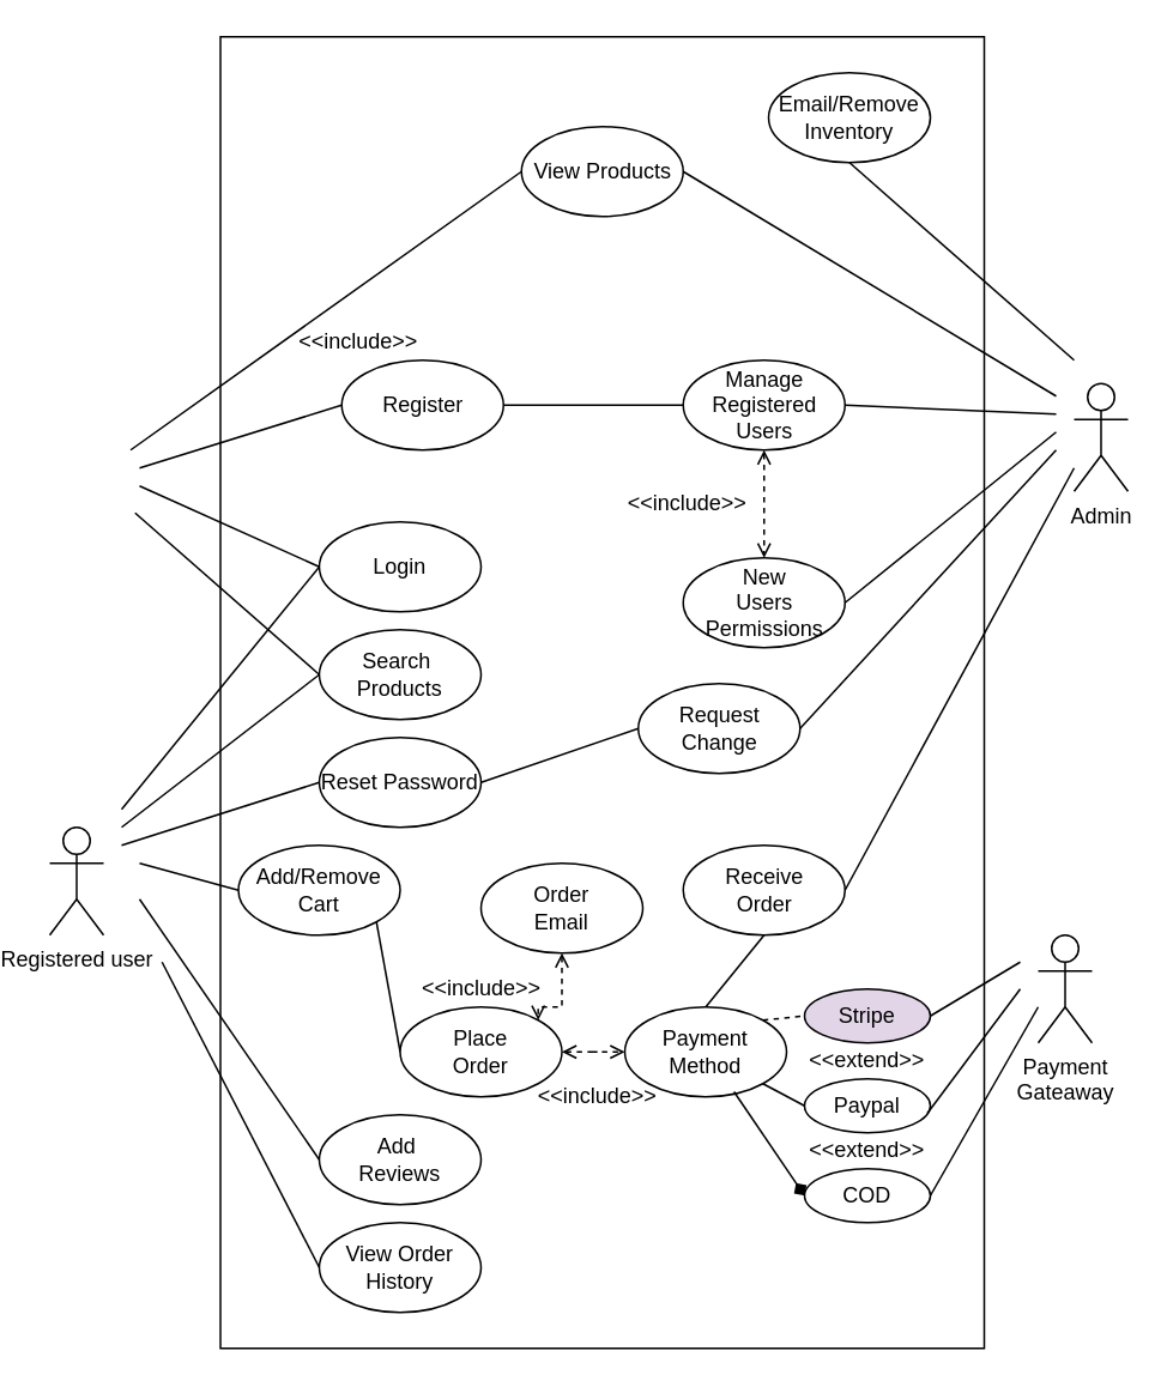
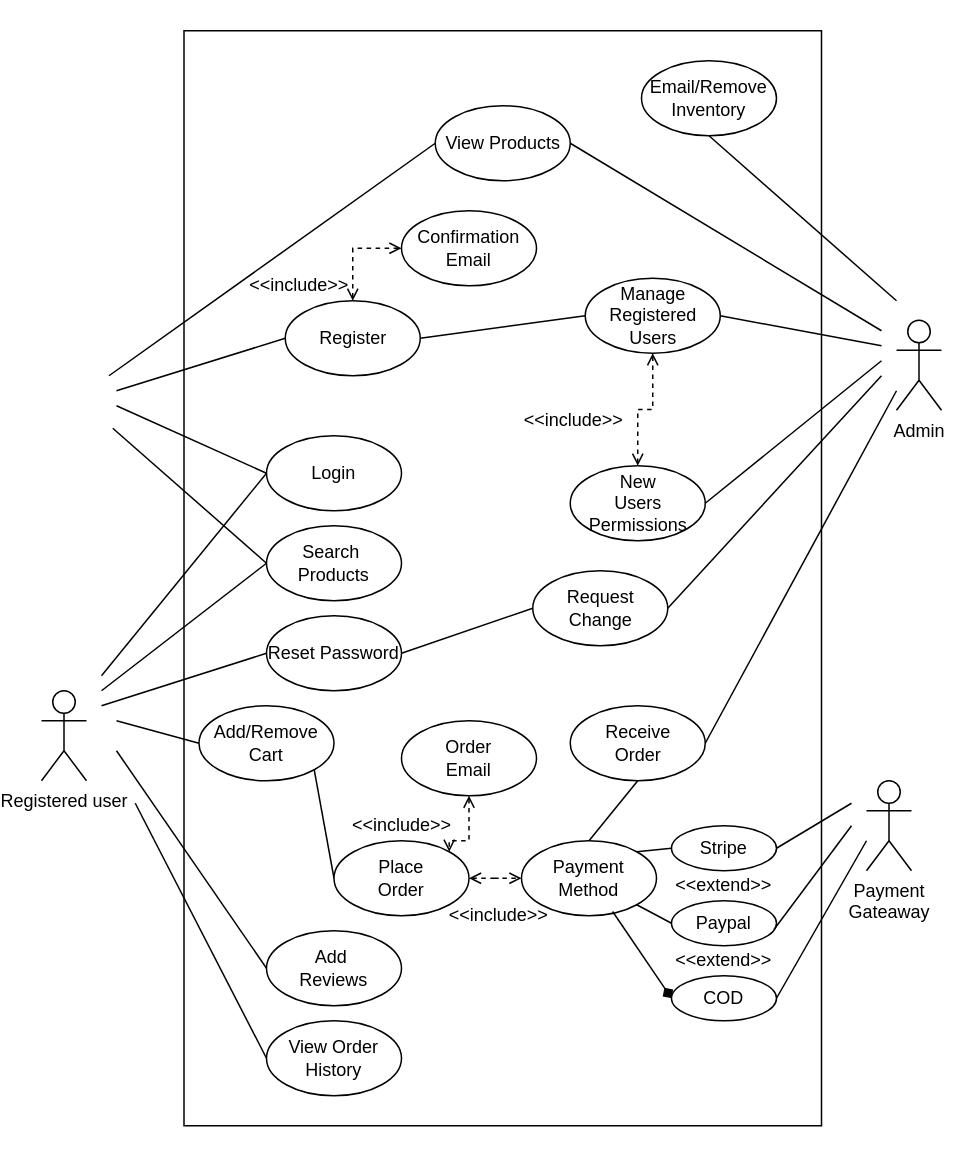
  <mxCell id="0" />
  <mxCell id="1" parent="0" />
  <mxCell id="2" value="" style="rounded=0;whiteSpace=wrap;html=1;" parent="1" vertex="1"><mxGeometry x="115" y="20" width="425" height="730" as="geometry" /></mxCell>
  <mxCell id="3" value="Admin" style="shape=umlActor;verticalLabelPosition=bottom;verticalAlign=top;html=1;outlineConnect=0;" parent="1" vertex="1"><mxGeometry x="590" y="213" width="30" height="60" as="geometry" /></mxCell>
  <mxCell id="4" value="View Products" style="ellipse;whiteSpace=wrap;html=1;" parent="1" vertex="1"><mxGeometry x="282.5" y="70" width="90" height="50" as="geometry" /></mxCell>
  <mxCell id="5" value="Registered user&lt;br&gt;" style="shape=umlActor;verticalLabelPosition=bottom;verticalAlign=top;html=1;outlineConnect=0;" parent="1" vertex="1"><mxGeometry x="20" y="460" width="30" height="60" as="geometry" /></mxCell>
  <mxCell id="6" value="" style="endArrow=none;html=1;rounded=0;entryX=0;entryY=0.5;entryDx=0;entryDy=0;" parent="1" target="4" edge="1"><mxGeometry width="50" height="50" relative="1" as="geometry"><mxPoint x="65" y="250" as="sourcePoint" /><mxPoint x="115" y="200" as="targetPoint" /></mxGeometry></mxCell>
  <mxCell id="7" value="" style="endArrow=none;html=1;rounded=0;entryX=0;entryY=0.5;entryDx=0;entryDy=0;" parent="1" target="48" edge="1"><mxGeometry width="50" height="50" relative="1" as="geometry"><mxPoint x="70" y="500" as="sourcePoint" /><mxPoint x="170" y="665" as="targetPoint" /></mxGeometry></mxCell>
  <mxCell id="8" value="" style="endArrow=none;html=1;rounded=0;entryX=0;entryY=0.5;entryDx=0;entryDy=0;exitX=1;exitY=1;exitDx=0;exitDy=0;" parent="1" source="35" target="38" edge="1"><mxGeometry width="50" height="50" relative="1" as="geometry"><mxPoint x="70" y="500" as="sourcePoint" /><mxPoint x="230" y="545" as="targetPoint" /></mxGeometry></mxCell>
  <mxCell id="9" value="" style="endArrow=none;html=1;rounded=0;entryX=0;entryY=0.5;entryDx=0;entryDy=0;" parent="1" target="32" edge="1"><mxGeometry width="50" height="50" relative="1" as="geometry"><mxPoint x="60" y="460" as="sourcePoint" /><mxPoint x="155" y="450" as="targetPoint" /></mxGeometry></mxCell>
  <mxCell id="10" value="" style="endArrow=none;html=1;rounded=0;exitX=1;exitY=0.5;exitDx=0;exitDy=0;" parent="1" source="22" edge="1"><mxGeometry width="50" height="50" relative="1" as="geometry"><mxPoint x="470" y="230" as="sourcePoint" /><mxPoint x="580" y="230" as="targetPoint" /></mxGeometry></mxCell>
  <mxCell id="11" value="" style="endArrow=none;html=1;rounded=0;entryX=0;entryY=0.5;entryDx=0;entryDy=0;" parent="1" target="28" edge="1"><mxGeometry width="50" height="50" relative="1" as="geometry"><mxPoint x="70" y="260" as="sourcePoint" /><mxPoint x="177.5" y="225" as="targetPoint" /></mxGeometry></mxCell>
  <mxCell id="12" value="" style="endArrow=none;html=1;rounded=0;entryX=0;entryY=0.5;entryDx=0;entryDy=0;" parent="1" target="29" edge="1"><mxGeometry width="50" height="50" relative="1" as="geometry"><mxPoint x="60" y="450" as="sourcePoint" /><mxPoint x="172.5" y="330" as="targetPoint" /></mxGeometry></mxCell>
  <mxCell id="13" value="" style="endArrow=none;html=1;rounded=0;entryX=0;entryY=0.5;entryDx=0;entryDy=0;" parent="1" target="33" edge="1"><mxGeometry width="50" height="50" relative="1" as="geometry"><mxPoint x="60" y="470" as="sourcePoint" /><mxPoint x="160" y="370" as="targetPoint" /></mxGeometry></mxCell>
  <mxCell id="14" value="" style="endArrow=none;html=1;rounded=0;exitX=0;exitY=0.5;exitDx=0;exitDy=0;entryX=1;entryY=0.5;entryDx=0;entryDy=0;endFill=0;" parent="1" source="31" target="33" edge="1"><mxGeometry width="50" height="50" relative="1" as="geometry"><mxPoint x="372.5" y="390" as="sourcePoint" /><mxPoint x="265" y="390" as="targetPoint" /></mxGeometry></mxCell>
  <mxCell id="15" value="" style="endArrow=none;html=1;rounded=0;exitX=1;exitY=0.5;exitDx=0;exitDy=0;" parent="1" source="31" edge="1"><mxGeometry width="50" height="50" relative="1" as="geometry"><mxPoint x="475" y="380" as="sourcePoint" /><mxPoint x="580" y="250" as="targetPoint" /></mxGeometry></mxCell>
  <mxCell id="16" value="Payment&lt;br&gt;Gateaway" style="shape=umlActor;verticalLabelPosition=bottom;verticalAlign=top;html=1;outlineConnect=0;" parent="1" vertex="1"><mxGeometry x="570" y="520" width="30" height="60" as="geometry" /></mxCell>
  <mxCell id="17" value="Paypal" style="ellipse;whiteSpace=wrap;html=1;" parent="1" vertex="1"><mxGeometry x="440" y="600" width="70" height="30" as="geometry" /></mxCell>
  <mxCell id="18" value="" style="endArrow=none;html=1;rounded=0;exitX=1;exitY=0.5;exitDx=0;exitDy=0;" parent="1" source="41" edge="1"><mxGeometry width="50" height="50" relative="1" as="geometry"><mxPoint x="518.07" y="520" as="sourcePoint" /><mxPoint x="560" y="535" as="targetPoint" /></mxGeometry></mxCell>
  <mxCell id="19" value="" style="endArrow=none;html=1;rounded=0;exitX=0.978;exitY=0.633;exitDx=0;exitDy=0;exitPerimeter=0;" parent="1" source="17" edge="1"><mxGeometry width="50" height="50" relative="1" as="geometry"><mxPoint x="518.07" y="550" as="sourcePoint" /><mxPoint x="560" y="550" as="targetPoint" /></mxGeometry></mxCell>
  <mxCell id="20" value="" style="endArrow=none;html=1;rounded=0;exitX=1;exitY=0.5;exitDx=0;exitDy=0;" parent="1" source="4" edge="1"><mxGeometry width="50" height="50" relative="1" as="geometry"><mxPoint x="475" y="190.5" as="sourcePoint" /><mxPoint x="580" y="220" as="targetPoint" /></mxGeometry></mxCell>
  <mxCell id="21" style="edgeStyle=orthogonalEdgeStyle;rounded=0;orthogonalLoop=1;jettySize=auto;html=1;entryX=0.5;entryY=0;entryDx=0;entryDy=0;endArrow=open;endFill=0;startArrow=open;startFill=0;dashed=1;" parent="1" source="22" target="24" edge="1"><mxGeometry relative="1" as="geometry" /></mxCell>
- <mxCell id="22" value="Manage&lt;br&gt;Registered Users" style="ellipse;whiteSpace=wrap;html=1;" parent="1" vertex="1"><mxGeometry x="372.5" y="200" width="90" height="50" as="geometry" /></mxCell>
+ <mxCell id="22" value="Manage&lt;br&gt;Registered Users" style="ellipse;whiteSpace=wrap;html=1;" parent="1" vertex="1"><mxGeometry x="382.5" y="185" width="90" height="50" as="geometry" /></mxCell>
  <mxCell id="23" value="" style="endArrow=none;html=1;rounded=0;entryX=0;entryY=0.5;entryDx=0;entryDy=0;exitX=1;exitY=0.5;exitDx=0;exitDy=0;" parent="1" source="28" target="22" edge="1"><mxGeometry width="50" height="50" relative="1" as="geometry"><mxPoint x="282.5" y="225" as="sourcePoint" /><mxPoint x="387.5" y="280" as="targetPoint" /></mxGeometry></mxCell>
  <mxCell id="24" value="New&lt;br&gt;Users&lt;br&gt;Permissions" style="ellipse;whiteSpace=wrap;html=1;" parent="1" vertex="1"><mxGeometry x="372.5" y="310" width="90" height="50" as="geometry" /></mxCell>
  <mxCell id="25" value="" style="endArrow=none;html=1;rounded=0;exitX=1;exitY=0.5;exitDx=0;exitDy=0;" parent="1" source="24" edge="1"><mxGeometry width="50" height="50" relative="1" as="geometry"><mxPoint x="472.5" y="260" as="sourcePoint" /><mxPoint x="580" y="240" as="targetPoint" /></mxGeometry></mxCell>
  <mxCell id="26" value="&amp;lt;&amp;lt;include&amp;gt;&amp;gt;" style="text;html=1;strokeColor=none;fillColor=none;align=center;verticalAlign=middle;whiteSpace=wrap;rounded=0;" parent="1" vertex="1"><mxGeometry x="350" y="270" width="50" height="20" as="geometry" /></mxCell>
+ <mxCell id="27" style="edgeStyle=orthogonalEdgeStyle;rounded=0;orthogonalLoop=1;jettySize=auto;html=1;entryX=0;entryY=0.5;entryDx=0;entryDy=0;dashed=1;startArrow=open;startFill=0;endArrow=open;endFill=0;" parent="1" source="28" target="51" edge="1"><mxGeometry relative="1" as="geometry"><Array as="points"><mxPoint x="228" y="165" /></Array></mxGeometry></mxCell>
  <mxCell id="28" value="Register" style="ellipse;whiteSpace=wrap;html=1;" parent="1" vertex="1"><mxGeometry x="182.5" y="200" width="90" height="50" as="geometry" /></mxCell>
  <mxCell id="29" value="Login" style="ellipse;whiteSpace=wrap;html=1;" parent="1" vertex="1"><mxGeometry x="170" y="290" width="90" height="50" as="geometry" /></mxCell>
  <mxCell id="30" value="" style="endArrow=none;html=1;rounded=0;entryX=0;entryY=0.5;entryDx=0;entryDy=0;" parent="1" target="29" edge="1"><mxGeometry width="50" height="50" relative="1" as="geometry"><mxPoint x="70" y="270" as="sourcePoint" /><mxPoint x="192.5" y="235" as="targetPoint" /></mxGeometry></mxCell>
  <mxCell id="31" value="Request&lt;br&gt;Change" style="ellipse;whiteSpace=wrap;html=1;" parent="1" vertex="1"><mxGeometry x="347.5" y="380" width="90" height="50" as="geometry" /></mxCell>
  <mxCell id="32" value="Search&amp;nbsp;&lt;br&gt;Products" style="ellipse;whiteSpace=wrap;html=1;" parent="1" vertex="1"><mxGeometry x="170" y="350" width="90" height="50" as="geometry" /></mxCell>
  <mxCell id="33" value="Reset Password" style="ellipse;whiteSpace=wrap;html=1;" parent="1" vertex="1"><mxGeometry x="170" y="410" width="90" height="50" as="geometry" /></mxCell>
  <mxCell id="34" value="" style="endArrow=none;html=1;rounded=0;entryX=0;entryY=0.5;entryDx=0;entryDy=0;" parent="1" target="32" edge="1"><mxGeometry width="50" height="50" relative="1" as="geometry"><mxPoint x="67.5" y="285" as="sourcePoint" /><mxPoint x="167.5" y="330" as="targetPoint" /></mxGeometry></mxCell>
  <mxCell id="35" value="Add/Remove&lt;br&gt;Cart" style="ellipse;whiteSpace=wrap;html=1;" parent="1" vertex="1"><mxGeometry x="125" y="470" width="90" height="50" as="geometry" /></mxCell>
  <mxCell id="36" value="" style="endArrow=none;html=1;rounded=0;entryX=0;entryY=0.5;entryDx=0;entryDy=0;" parent="1" target="35" edge="1"><mxGeometry width="50" height="50" relative="1" as="geometry"><mxPoint x="70" y="480" as="sourcePoint" /><mxPoint x="180" y="445" as="targetPoint" /></mxGeometry></mxCell>
  <mxCell id="37" style="edgeStyle=orthogonalEdgeStyle;rounded=0;orthogonalLoop=1;jettySize=auto;html=1;entryX=0;entryY=0.5;entryDx=0;entryDy=0;startArrow=open;startFill=0;endArrow=open;endFill=0;dashed=1;" parent="1" source="38" target="39" edge="1"><mxGeometry relative="1" as="geometry" /></mxCell>
  <mxCell id="38" value="Place&lt;br&gt;Order" style="ellipse;whiteSpace=wrap;html=1;" parent="1" vertex="1"><mxGeometry x="215" y="560" width="90" height="50" as="geometry" /></mxCell>
  <mxCell id="39" value="Payment&lt;br&gt;Method" style="ellipse;whiteSpace=wrap;html=1;" parent="1" vertex="1"><mxGeometry x="340" y="560" width="90" height="50" as="geometry" /></mxCell>
  <mxCell id="40" value="&amp;lt;&amp;lt;include&amp;gt;&amp;gt;" style="text;html=1;strokeColor=none;fillColor=none;align=center;verticalAlign=middle;whiteSpace=wrap;rounded=0;" parent="1" vertex="1"><mxGeometry x="300" y="600" width="50" height="20" as="geometry" /></mxCell>
- <mxCell id="41" value="Stripe" style="ellipse;whiteSpace=wrap;html=1;fillColor=#e1d5e7;" parent="1" vertex="1"><mxGeometry x="440" y="550" width="70" height="30" as="geometry" /></mxCell>
- <mxCell id="42" value="" style="endArrow=none;html=1;rounded=0;exitX=1;exitY=0;exitDx=0;exitDy=0;entryX=0;entryY=0.5;entryDx=0;entryDy=0;dashed=1;" parent="1" source="39" target="41" edge="1"><mxGeometry width="50" height="50" relative="1" as="geometry"><mxPoint x="410.57" y="519.43" as="sourcePoint" /><mxPoint x="462.5" y="519.43" as="targetPoint" /></mxGeometry></mxCell>
+ <mxCell id="41" value="Stripe" style="ellipse;whiteSpace=wrap;html=1;" parent="1" vertex="1"><mxGeometry x="440" y="550" width="70" height="30" as="geometry" /></mxCell>
+ <mxCell id="42" value="" style="endArrow=none;html=1;rounded=0;exitX=1;exitY=0;exitDx=0;exitDy=0;entryX=0;entryY=0.5;entryDx=0;entryDy=0;" parent="1" source="39" target="41" edge="1"><mxGeometry width="50" height="50" relative="1" as="geometry"><mxPoint x="410.57" y="519.43" as="sourcePoint" /><mxPoint x="462.5" y="519.43" as="targetPoint" /></mxGeometry></mxCell>
  <mxCell id="43" value="" style="endArrow=none;html=1;rounded=0;exitX=1;exitY=1;exitDx=0;exitDy=0;entryX=0;entryY=0.5;entryDx=0;entryDy=0;" parent="1" source="39" target="17" edge="1"><mxGeometry width="50" height="50" relative="1" as="geometry"><mxPoint x="528.07" y="560" as="sourcePoint" /><mxPoint x="580" y="540" as="targetPoint" /></mxGeometry></mxCell>
  <mxCell id="44" value="Receive&lt;br&gt;Order" style="ellipse;whiteSpace=wrap;html=1;" parent="1" vertex="1"><mxGeometry x="372.5" y="470" width="90" height="50" as="geometry" /></mxCell>
  <mxCell id="45" value="" style="endArrow=none;html=1;rounded=0;exitX=1;exitY=0.5;exitDx=0;exitDy=0;" parent="1" source="44" edge="1"><mxGeometry width="50" height="50" relative="1" as="geometry"><mxPoint x="472.5" y="445" as="sourcePoint" /><mxPoint x="590" y="260" as="targetPoint" /></mxGeometry></mxCell>
  <mxCell id="46" value="" style="endArrow=none;html=1;rounded=0;exitX=0.5;exitY=0;exitDx=0;exitDy=0;entryX=0.5;entryY=1;entryDx=0;entryDy=0;" parent="1" source="39" target="44" edge="1"><mxGeometry width="50" height="50" relative="1" as="geometry"><mxPoint x="380" y="560" as="sourcePoint" /><mxPoint x="430" y="530" as="targetPoint" /></mxGeometry></mxCell>
  <mxCell id="47" value="&amp;lt;&amp;lt;extend&amp;gt;&amp;gt;" style="text;html=1;strokeColor=none;fillColor=none;align=center;verticalAlign=middle;whiteSpace=wrap;rounded=0;" parent="1" vertex="1"><mxGeometry x="450" y="580" width="50" height="20" as="geometry" /></mxCell>
  <mxCell id="48" value="Add&amp;nbsp;&lt;br&gt;Reviews" style="ellipse;whiteSpace=wrap;html=1;" parent="1" vertex="1"><mxGeometry x="170" y="620" width="90" height="50" as="geometry" /></mxCell>
  <mxCell id="49" value="View Order&lt;br&gt;History" style="ellipse;whiteSpace=wrap;html=1;" parent="1" vertex="1"><mxGeometry x="170" y="680" width="90" height="50" as="geometry" /></mxCell>
  <mxCell id="50" value="" style="endArrow=none;html=1;rounded=0;entryX=0;entryY=0.5;entryDx=0;entryDy=0;" parent="1" target="49" edge="1"><mxGeometry width="50" height="50" relative="1" as="geometry"><mxPoint x="82.5" y="535" as="sourcePoint" /><mxPoint x="182.5" y="670" as="targetPoint" /></mxGeometry></mxCell>
+ <mxCell id="51" value="Confirmation&lt;br&gt;Email" style="ellipse;whiteSpace=wrap;html=1;" parent="1" vertex="1"><mxGeometry x="260" y="140" width="90" height="50" as="geometry" /></mxCell>
  <mxCell id="52" value="&amp;lt;&amp;lt;include&amp;gt;&amp;gt;" style="text;html=1;strokeColor=none;fillColor=none;align=center;verticalAlign=middle;whiteSpace=wrap;rounded=0;" parent="1" vertex="1"><mxGeometry x="182.5" y="180" width="17.5" height="20" as="geometry" /></mxCell>
  <mxCell id="53" style="edgeStyle=orthogonalEdgeStyle;rounded=0;orthogonalLoop=1;jettySize=auto;html=1;entryX=1;entryY=0;entryDx=0;entryDy=0;dashed=1;startArrow=open;startFill=0;endArrow=open;endFill=0;" parent="1" source="54" target="38" edge="1"><mxGeometry relative="1" as="geometry"><Array as="points"><mxPoint x="305" y="560" /><mxPoint x="292" y="560" /></Array></mxGeometry></mxCell>
  <mxCell id="54" value="Order&lt;br&gt;Email" style="ellipse;whiteSpace=wrap;html=1;" parent="1" vertex="1"><mxGeometry x="260" y="480" width="90" height="50" as="geometry" /></mxCell>
  <mxCell id="55" value="&amp;lt;&amp;lt;include&amp;gt;&amp;gt;" style="text;html=1;strokeColor=none;fillColor=none;align=center;verticalAlign=middle;whiteSpace=wrap;rounded=0;" parent="1" vertex="1"><mxGeometry x="247.5" y="540" width="25" height="20" as="geometry" /></mxCell>
  <mxCell id="56" value="Email/Remove&lt;br&gt;Inventory" style="ellipse;whiteSpace=wrap;html=1;" parent="1" vertex="1"><mxGeometry x="420" y="40" width="90" height="50" as="geometry" /></mxCell>
  <mxCell id="57" value="" style="endArrow=none;html=1;rounded=0;exitX=0.5;exitY=1;exitDx=0;exitDy=0;" parent="1" source="56" edge="1"><mxGeometry width="50" height="50" relative="1" as="geometry"><mxPoint x="382.5" y="75" as="sourcePoint" /><mxPoint x="590" y="200" as="targetPoint" /></mxGeometry></mxCell>
  <mxCell id="58" value="COD" style="ellipse;whiteSpace=wrap;html=1;" vertex="1" parent="1"><mxGeometry x="440" y="650" width="70" height="30" as="geometry" /></mxCell>
  <mxCell id="59" value="&amp;lt;&amp;lt;extend&amp;gt;&amp;gt;" style="text;html=1;strokeColor=none;fillColor=none;align=center;verticalAlign=middle;whiteSpace=wrap;rounded=0;" vertex="1" parent="1"><mxGeometry x="450" y="630" width="50" height="20" as="geometry" /></mxCell>
  <mxCell id="60" value="" style="endArrow=none;html=1;rounded=0;exitX=1;exitY=0.5;exitDx=0;exitDy=0;" edge="1" parent="1" source="58"><mxGeometry width="50" height="50" relative="1" as="geometry"><mxPoint x="518.46" y="628.99" as="sourcePoint" /><mxPoint x="570" y="560" as="targetPoint" /></mxGeometry></mxCell>
  <mxCell id="61" value="" style="endArrow=diamond;html=1;rounded=0;exitX=0.675;exitY=0.943;exitDx=0;exitDy=0;entryX=0;entryY=0.5;entryDx=0;entryDy=0;exitPerimeter=0;" edge="1" parent="1" source="39" target="58"><mxGeometry width="50" height="50" relative="1" as="geometry"><mxPoint x="426.869" y="612.65" as="sourcePoint" /><mxPoint x="450" y="625" as="targetPoint" /></mxGeometry></mxCell>
